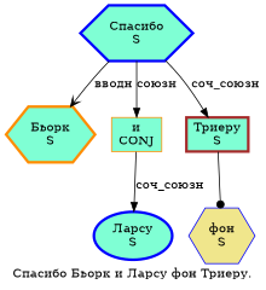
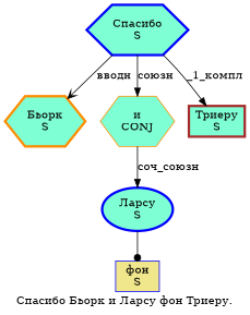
  digraph {
    label="Спасибо Бьорк и Ларсу фон Триеру."
    node [color=blue fillcolor=aquamarine penwidth=3 shape=hexagon style=filled]
    edge [arrowhead=normal]
    n1 [label="Спасибо\nS"]
    n2 [color=darkorange label="Бьорк\nS"]
-   n3 [color=darkorange label="и\nCONJ" penwidth=1 shape=box]
+   n3 [color=darkorange label="и\nCONJ" penwidth=1]
    n4 [color=brown label="Триеру\nS" shape=box]
    n5 [label="Ларсу\nS" shape=ellipse]
-   n6 [fillcolor=khaki label="фон\nS" penwidth=1]
+   n6 [fillcolor=khaki label="фон\nS" penwidth=1 shape=box]
    n1 -> n2 [arrowhead=vee label="вводн"]
    n1 -> n3 [label="союзн"]
-   n1 -> n4 [label="соч_союзн"]
+   n1 -> n4 [label="_1_компл"]
    n3 -> n5 [label="соч_союзн"]
-   n4 -> n6 [arrowhead=dot]
+   n5 -> n6 [arrowhead=dot]
  }
